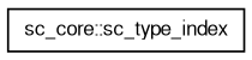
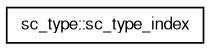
  digraph {
    rankdir=LR
-   n1 [color=black fillcolor=white fontname=FreeSans fontsize=10 height=0.2 label="sc_core::sc_type_index" shape=record style=filled width=0.4]
+   n1 [color=black fillcolor=white fontname=FreeSans fontsize=10 height=0.2 label="sc_type::sc_type_index" shape=record style=filled width=0.4]
  }
